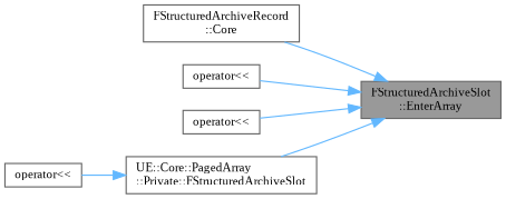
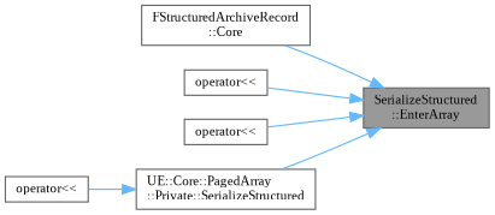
  digraph {
    fontname="Liberation Serif"
    rankdir=RL
    node [color=grey40 fillcolor=white fontname="Liberation Serif" fontsize=10 shape=box style=filled]
    edge [color=steelblue1 dir=back fontname="Liberation Serif" fontsize=10 labelfontname=Helvetica labelfontsize=10 style=solid]
-   n1 [color=gray40 fillcolor=grey60 fontcolor=black height=0.2 label="FStructuredArchiveSlot\l::EnterArray" width=0.4]
+   n1 [color=gray40 fillcolor=grey60 fontcolor=black height=0.2 label="SerializeStructured\l::EnterArray" width=0.4]
    n2 [height=0.2 label="FStructuredArchiveRecord\l::Core" width=0.4]
    n3 [height=0.2 label="operator\<\<" width=0.4]
    n4 [height=0.2 label="operator\<\<" width=0.4]
-   n5 [height=0.2 label="UE::Core::PagedArray\l::Private::FStructuredArchiveSlot" width=0.4]
+   n5 [height=0.2 label="UE::Core::PagedArray\l::Private::SerializeStructured" width=0.4]
    n6 [height=0.2 label="operator\<\<" width=0.4]
    n1 -> n2
    n1 -> n3
    n1 -> n4
    n1 -> n5
    n5 -> n6
  }
